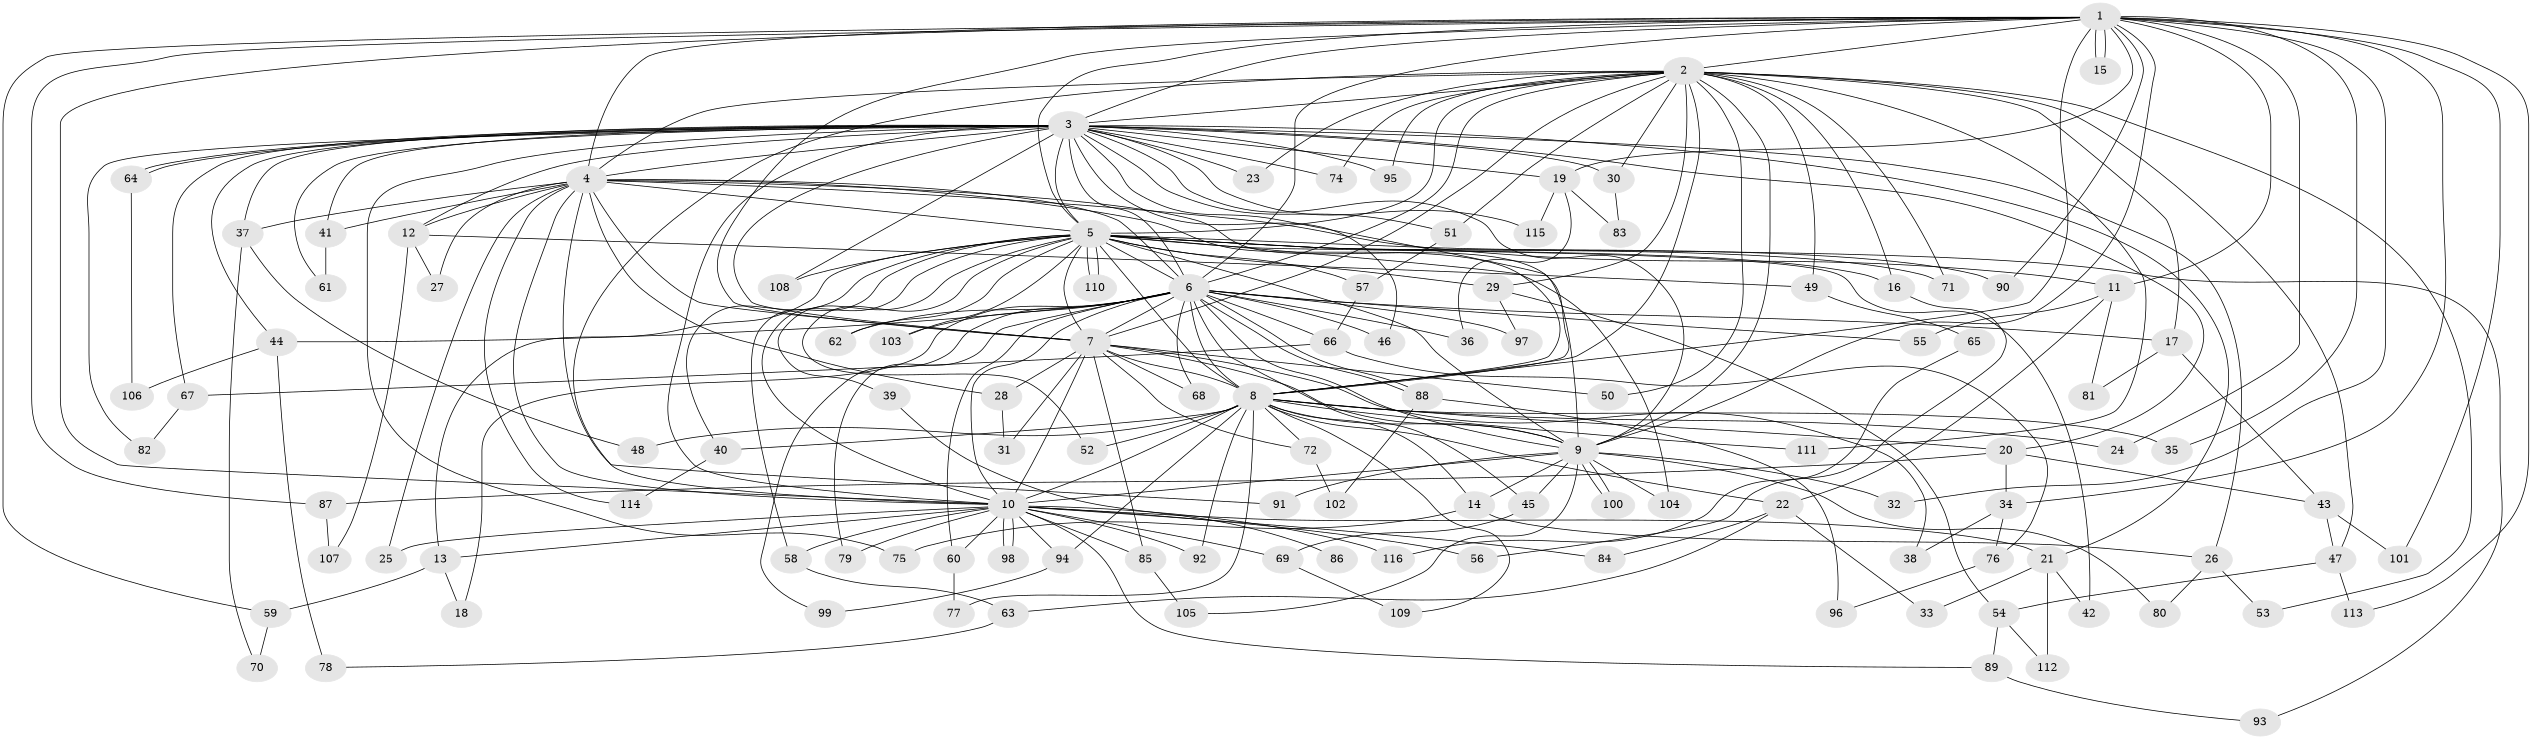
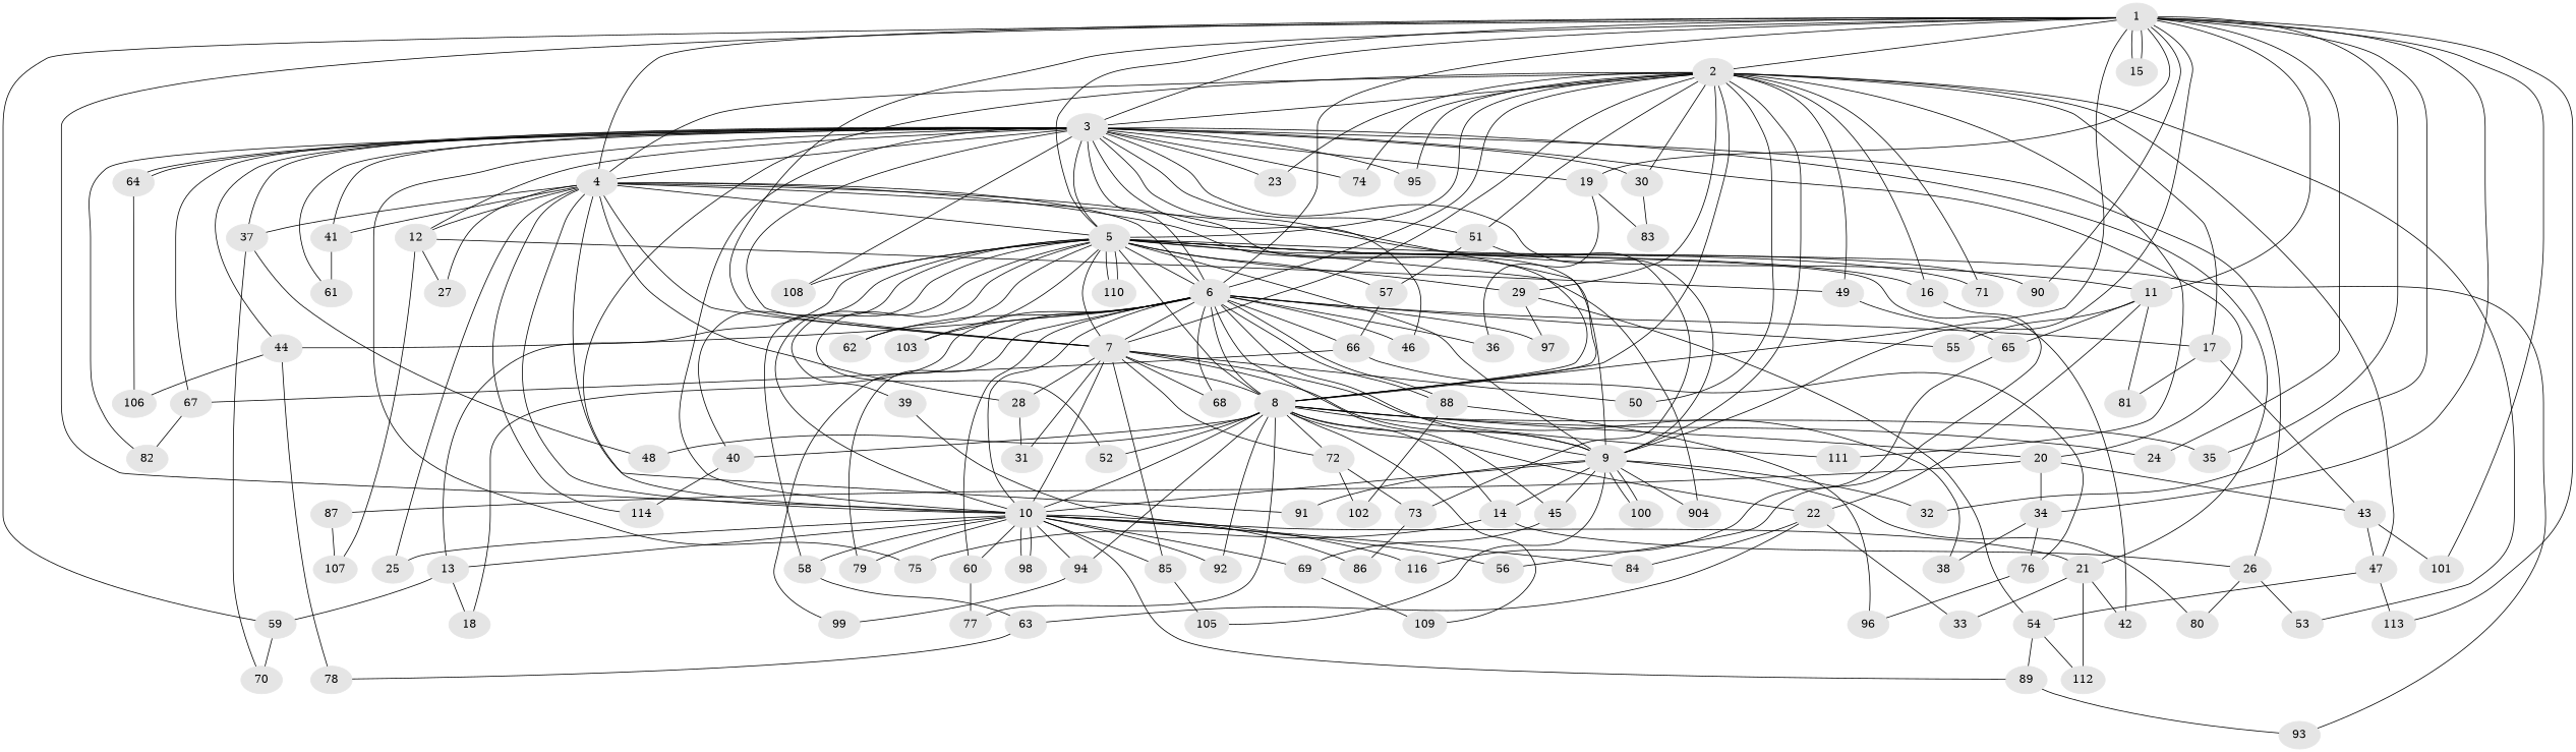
  graph {
    node [color=gray90 style=filled]
    1
    2
    3
    4
    5
    6
    7
    8
    9
    10
    11
    15
    19
    24
    32
    34
    35
    59
    87
    90
    101
    113
    16
    17
    23
    29
    30
    47
    49
    50
    51
    53
    71
    74
    95
    111
    12
    20
    21
    26
    37
    41
    44
    46
    61
    64
    67
    75
    82
    108
-   115
    25
    27
    28
    91
    114
    13
    39
    40
    42
    52
    57
    58
    62
    93
    103
-   104
+   104 [label=904]
    110
    18
    36
    45
    55
    60
    66
    68
    79
    88
    97
    99
    31
    38
    72
    85
    14
    22
    48
    77
    92
    94
    109
    80
    100
    105
    56
    69
    84
    89
    98
    116
    65
    81
    83
    76
    70
    107
    43
    54
+   73
    33
    112
    78
    106
    86
    63
    102
    96
    1 -- 2
    1 -- 3
    1 -- 4
    1 -- 5
    1 -- 6
    1 -- 7
    1 -- 8
    1 -- 9
    1 -- 10
    1 -- 11
    1 -- 15
    1 -- 15
    1 -- 19
    1 -- 24
    1 -- 32
    1 -- 34
    1 -- 35
    1 -- 59
-   1 -- 87
    1 -- 90
    1 -- 101
    1 -- 113
    2 -- 3
    2 -- 4
    2 -- 5
    2 -- 6
    2 -- 7
    2 -- 8
    2 -- 9
    2 -- 10
    2 -- 16
    2 -- 17
    2 -- 23
    2 -- 29
    2 -- 30
    2 -- 47
    2 -- 49
    2 -- 50
    2 -- 51
    2 -- 53
    2 -- 71
    2 -- 74
    2 -- 95
    2 -- 111
    3 -- 4
    3 -- 5
    3 -- 6
    3 -- 7
    3 -- 8
    3 -- 9
    3 -- 10
    3 -- 19
    3 -- 23
    3 -- 30
    3 -- 51
    3 -- 74
    3 -- 95
    3 -- 12
    3 -- 20
    3 -- 21
    3 -- 26
    3 -- 37
    3 -- 41
    3 -- 44
    3 -- 46
    3 -- 61
    3 -- 64
    3 -- 64
    3 -- 67
    3 -- 75
    3 -- 82
    3 -- 108
-   3 -- 115
    4 -- 5
    4 -- 6
    4 -- 7
    4 -- 8
    4 -- 9
    4 -- 10
    4 -- 11
    4 -- 12
    4 -- 37
    4 -- 41
    4 -- 25
    4 -- 27
    4 -- 28
    4 -- 91
    4 -- 114
    5 -- 6
    5 -- 7
    5 -- 8
    5 -- 9
    5 -- 10
    5 -- 90
    5 -- 16
    5 -- 29
    5 -- 71
    5 -- 108
    5 -- 13
    5 -- 39
    5 -- 40
    5 -- 42
    5 -- 52
    5 -- 57
    5 -- 58
    5 -- 62
    5 -- 93
    5 -- 103
    5 -- 104
    5 -- 110
    5 -- 110
    6 -- 7
    6 -- 8
    6 -- 9
    6 -- 10
    6 -- 17
    6 -- 44
    6 -- 46
    6 -- 62
    6 -- 103
    6 -- 18
    6 -- 36
    6 -- 45
    6 -- 55
    6 -- 60
    6 -- 66
    6 -- 68
    6 -- 79
    6 -- 88
    6 -- 88
    6 -- 97
    6 -- 99
    7 -- 8
    7 -- 9
    7 -- 10
    7 -- 50
    7 -- 28
    7 -- 68
    7 -- 31
    7 -- 38
    7 -- 72
    7 -- 85
    8 -- 9
    8 -- 10
    8 -- 24
    8 -- 35
    8 -- 111
    8 -- 20
    8 -- 40
    8 -- 52
    8 -- 72
    8 -- 14
    8 -- 22
    8 -- 48
    8 -- 77
    8 -- 92
    8 -- 94
    8 -- 109
    9 -- 10
    9 -- 32
    9 -- 91
    9 -- 104
    9 -- 45
    9 -- 14
    9 -- 80
    9 -- 100
    9 -- 100
    9 -- 105
    10 -- 21
    10 -- 25
    10 -- 13
    10 -- 58
    10 -- 60
    10 -- 79
    10 -- 85
    10 -- 92
    10 -- 94
    10 -- 56
    10 -- 69
    10 -- 84
    10 -- 89
    10 -- 98
    10 -- 98
    10 -- 116
    11 -- 55
    11 -- 22
+   11 -- 65
    11 -- 81
-   19 -- 115
    19 -- 36
    19 -- 83
    34 -- 38
    34 -- 76
    59 -- 70
    87 -- 107
    16 -- 56
    17 -- 81
    17 -- 43
    29 -- 97
    29 -- 54
    30 -- 83
    47 -- 113
    47 -- 54
    49 -- 65
    51 -- 57
+   51 -- 73
    12 -- 49
    12 -- 27
    12 -- 107
    20 -- 34
    20 -- 87
    20 -- 43
    21 -- 42
    21 -- 33
    21 -- 112
    26 -- 53
    26 -- 80
    37 -- 48
    37 -- 70
    41 -- 61
    44 -- 78
    44 -- 106
    64 -- 106
    67 -- 82
    28 -- 31
    13 -- 59
    13 -- 18
    39 -- 86
    40 -- 114
    57 -- 66
    58 -- 63
    45 -- 69
    60 -- 77
    66 -- 67
    66 -- 76
    88 -- 102
    88 -- 96
+   72 -- 73
    72 -- 102
    85 -- 105
    14 -- 26
    14 -- 75
    22 -- 84
    22 -- 33
    22 -- 63
    94 -- 99
    69 -- 109
    89 -- 93
    65 -- 116
    76 -- 96
    43 -- 101
    43 -- 47
    54 -- 89
    54 -- 112
+   73 -- 86
    63 -- 78
  }
